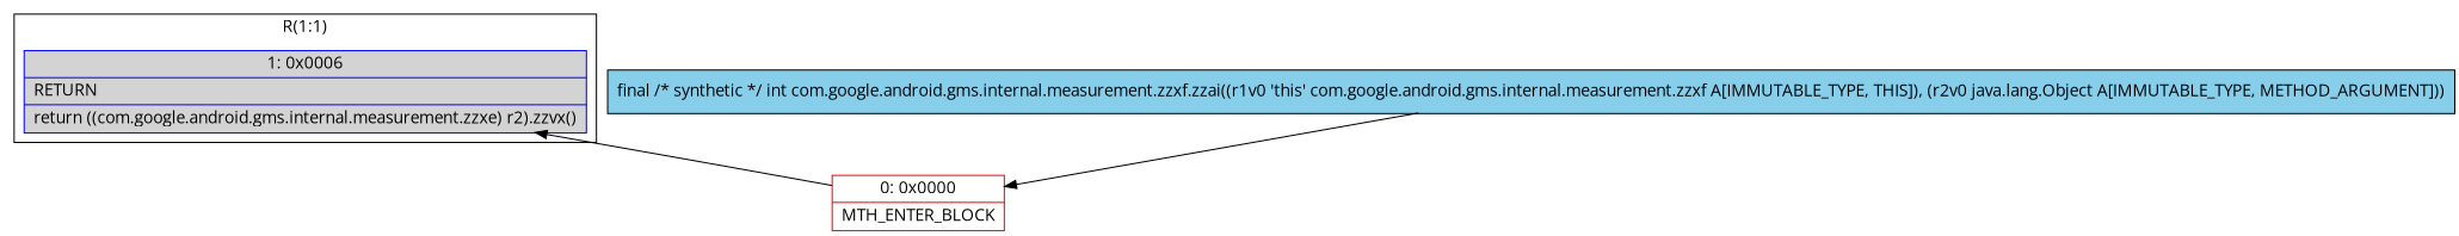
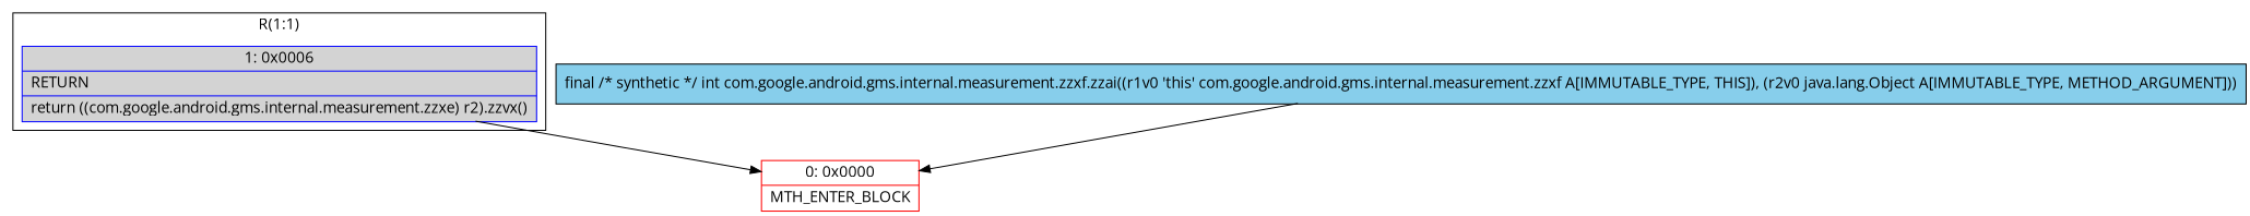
  digraph {
    fontname="Open Sans"
    node [shape=record style=filled fontname="Open Sans"]
    edge [fontname="Open Sans"]
    n1 [color=blue label="{1\:\ 0x0006|RETURN\l|return ((com.google.android.gms.internal.measurement.zzxe) r2).zzvx()\l}" fillcolor=lightgrey]
    n2 [color=red label="{0\:\ 0x0000|MTH_ENTER_BLOCK\l}" fillcolor=white]
    n3 [label="{final \/* synthetic *\/ int com.google.android.gms.internal.measurement.zzxf.zzai((r1v0 'this' com.google.android.gms.internal.measurement.zzxf A[IMMUTABLE_TYPE, THIS]), (r2v0 java.lang.Object A[IMMUTABLE_TYPE, METHOD_ARGUMENT])) }" fillcolor=skyblue]
    subgraph cluster_1 {
      label="R(1:1)"
      n1
    }
-   n2 -> n1
+   n1 -> n2
    n3 -> n2
  }
